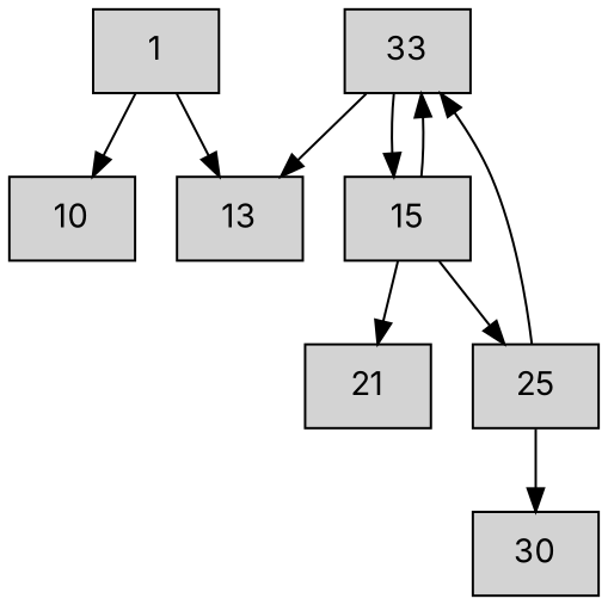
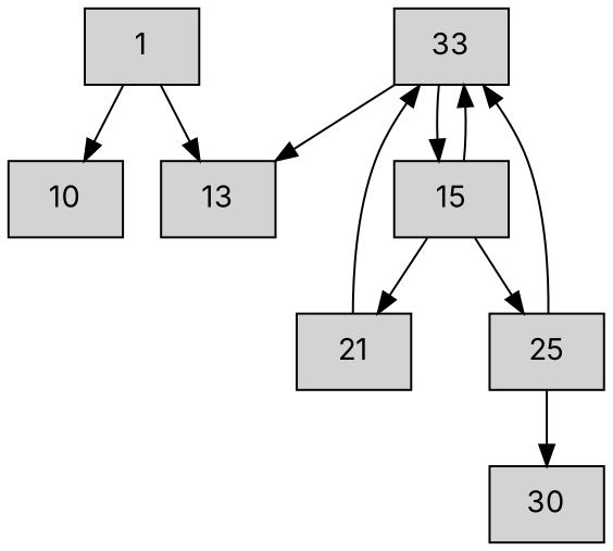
  digraph {
    fontname=Inter
    node [fontname=Inter shape=box style=filled]
    edge [fontname=Inter]
    n1 [label=1]
    n2 [label=10]
    n3 [label=13]
    n4 [label=15]
    n5 [label=21]
    n6 [label=25]
    n7 [label=33]
    n8 [label=30]
    n1 -> n2
    n1 -> n3
    n4 -> n5
    n4 -> n6
    n4 -> n7
+   n5 -> n7
    n6 -> n7
    n6 -> n8
    n7 -> n3
    n7 -> n4
  }
